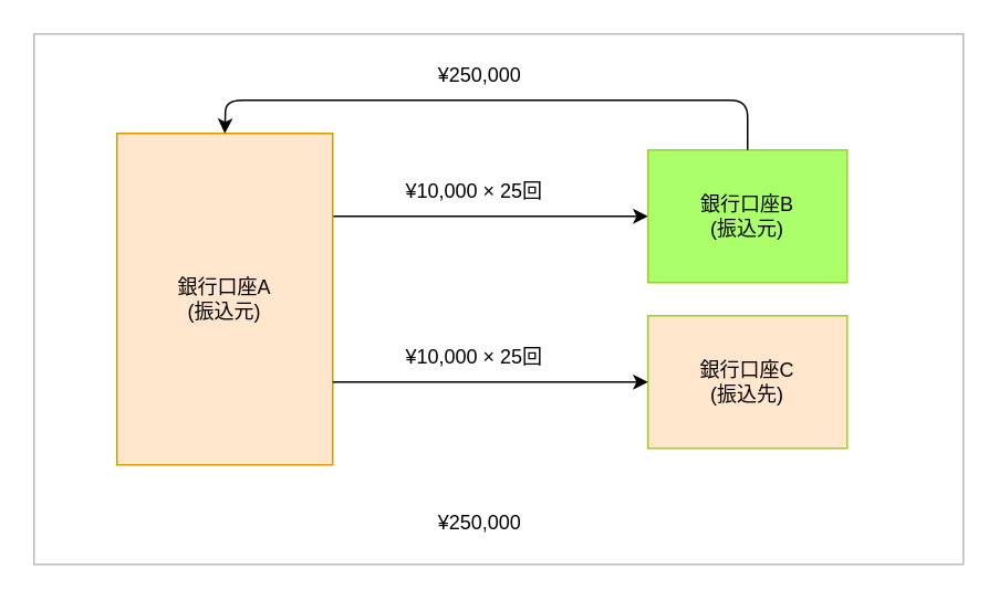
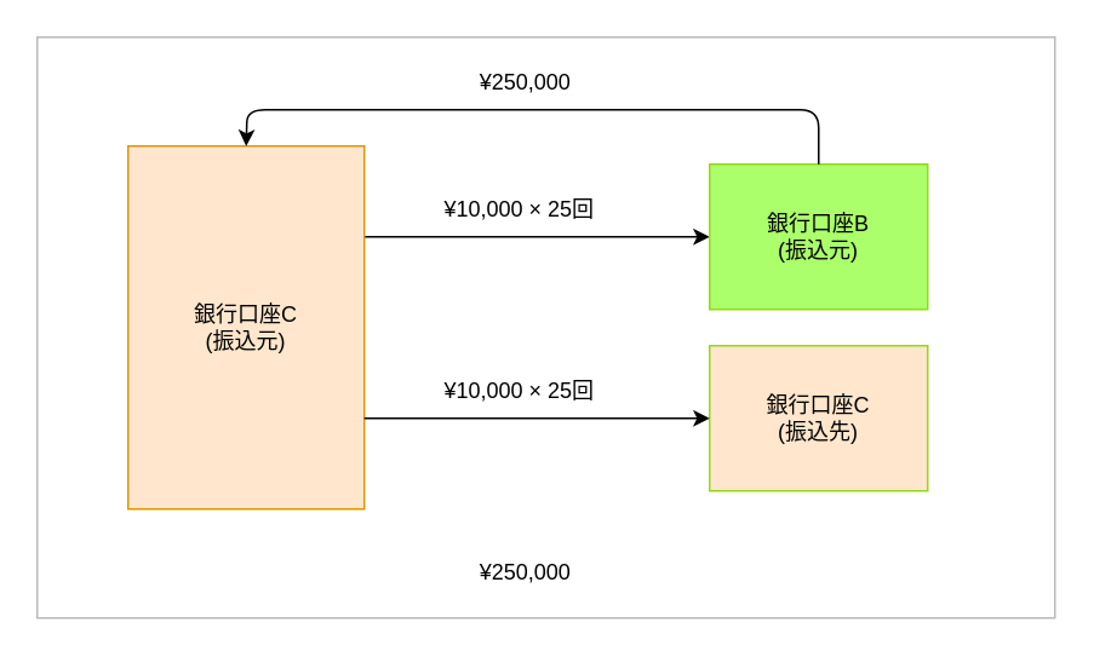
  <mxCell id="0" />
  <mxCell id="1" parent="0" />
  <mxCell id="2" value="" style="rounded=0;whiteSpace=wrap;html=1;strokeColor=#BABABA;" parent="1" vertex="1"><mxGeometry x="20" y="20" width="560" height="320" as="geometry" /></mxCell>
  <mxCell id="3" style="edgeStyle=none;html=1;exitX=1;exitY=0.25;exitDx=0;exitDy=0;" parent="1" source="4" target="5" edge="1"><mxGeometry relative="1" as="geometry" /></mxCell>
- <mxCell id="4" value="銀行口座A&lt;br&gt;(振込元)&lt;br&gt;" style="rounded=0;whiteSpace=wrap;html=1;fillColor=#ffe6cc;strokeColor=#d79b00;" parent="1" vertex="1"><mxGeometry x="70" y="80" width="130" height="200" as="geometry" /></mxCell>
+ <mxCell id="4" value="銀行口座C&lt;br&gt;(振込元)&lt;br&gt;" style="rounded=0;whiteSpace=wrap;html=1;fillColor=#ffe6cc;strokeColor=#d79b00;" parent="1" vertex="1"><mxGeometry x="70" y="80" width="130" height="200" as="geometry" /></mxCell>
  <mxCell id="5" value="銀行口座B&lt;br style=&quot;border-color: var(--border-color);&quot;&gt;(振込元)" style="rounded=0;whiteSpace=wrap;html=1;fillColor=#ABFF6B;strokeColor=#97D718;" parent="1" vertex="1"><mxGeometry x="390" y="90" width="120" height="80" as="geometry" /></mxCell>
  <mxCell id="6" value="銀行口座C&lt;br style=&quot;border-color: var(--border-color);&quot;&gt;(振込先)" style="rounded=0;whiteSpace=wrap;html=1;fillColor=#ffe6cc;strokeColor=#97D718;" parent="1" vertex="1"><mxGeometry x="390" y="190" width="120" height="80" as="geometry" /></mxCell>
  <mxCell id="7" value="¥10,000 × 25回" style="text;html=1;align=center;verticalAlign=middle;resizable=0;points=[];autosize=1;strokeColor=none;fillColor=none;" parent="1" vertex="1"><mxGeometry x="230" y="100" width="110" height="30" as="geometry" /></mxCell>
  <mxCell id="8" style="edgeStyle=none;html=1;" parent="1" edge="1"><mxGeometry relative="1" as="geometry"><mxPoint x="200" y="230" as="sourcePoint" /><mxPoint x="390" y="230" as="targetPoint" /></mxGeometry></mxCell>
  <mxCell id="9" value="¥10,000 × 25回" style="text;html=1;align=center;verticalAlign=middle;resizable=0;points=[];autosize=1;strokeColor=none;fillColor=none;" parent="1" vertex="1"><mxGeometry x="230" y="200" width="110" height="30" as="geometry" /></mxCell>
  <mxCell id="10" value="¥250,000&amp;nbsp;" style="text;html=1;align=center;verticalAlign=middle;resizable=0;points=[];autosize=1;strokeColor=none;fillColor=none;" parent="1" vertex="1"><mxGeometry x="250" y="300" width="80" height="30" as="geometry" /></mxCell>
  <mxCell id="11" style="edgeStyle=none;html=1;exitX=0.5;exitY=0;exitDx=0;exitDy=0;entryX=0.5;entryY=0;entryDx=0;entryDy=0;" parent="1" source="5" target="4" edge="1"><mxGeometry relative="1" as="geometry"><mxPoint x="444.5" y="30" as="sourcePoint" /><mxPoint x="135.87" y="39.6" as="targetPoint" /><Array as="points"><mxPoint x="450" y="60" /><mxPoint x="284.5" y="60" /><mxPoint x="135.5" y="60" /></Array></mxGeometry></mxCell>
  <mxCell id="12" value="¥250,000&amp;nbsp;" style="text;html=1;align=center;verticalAlign=middle;resizable=0;points=[];autosize=1;strokeColor=none;fillColor=none;" parent="1" vertex="1"><mxGeometry x="250" y="30" width="80" height="30" as="geometry" /></mxCell>
